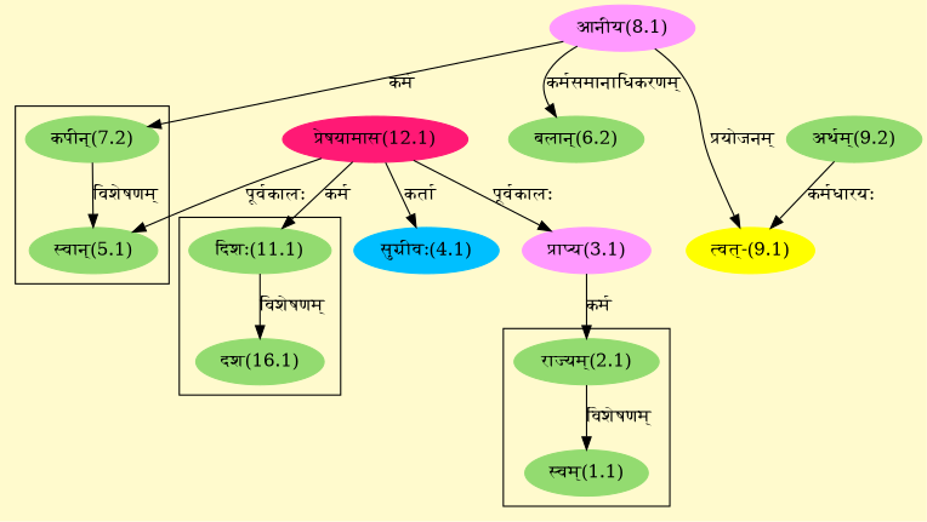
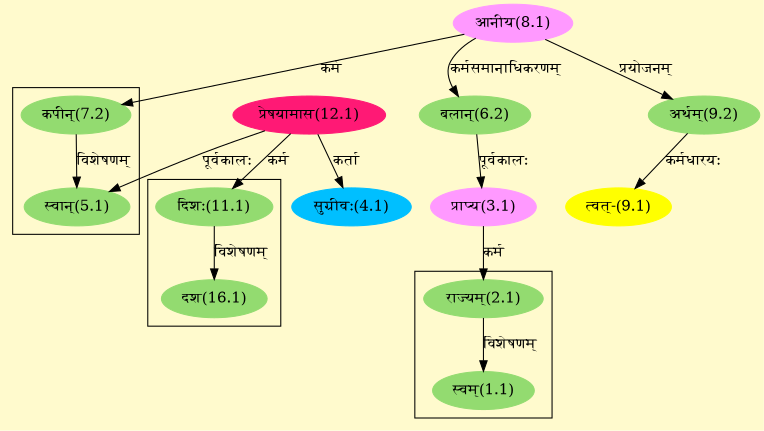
  digraph {
    bgcolor=lemonchiffon1
    compound=true
    rankdir=BT
    node [color="#93DB70" style=filled]
    edge [dir=back]
    n1 [label="स्वम्(1.1)"]
    n2 [label="राज्यम्(2.1)"]
    n3 [label="स्वान्(5.1)"]
    n4 [label="कपीन्(7.2)"]
    n5 [label="दश(16.1)"]
    n6 [label="दिशः(11.1)"]
    n7 [color="#FF99FF" label="प्राप्य(3.1)"]
    n8 [color="#FF1975" label="प्रेषयामास(12.1)"]
    n9 [color="#FF99FF" label="आनीय(8.1)"]
    n10 [color="#00BFFF" label="सुग्रीवः(4.1)"]
    n11 [label="बलान्(6.2)"]
    n12 [color="#FFFF00" label="त्वत्-(9.1)"]
    n13 [label="अर्थम्(9.2)"]
    subgraph cluster_1 {
      n1
      n2
    }
    subgraph cluster_2 {
      n3
      n4
    }
    subgraph cluster_3 {
      n5
      n6
    }
    n1 -> n2 [label="विशेषणम्"]
    n2 -> n7 [label="कर्म"]
    n3 -> n4 [label="विशेषणम्"]
    n3 -> n8 [label="पूर्वकालः"]
    n4 -> n9 [label="कर्म"]
    n5 -> n6 [label="विशेषणम्"]
    n6 -> n8 [label="कर्म"]
-   n7 -> n8 [label="पूर्वकालः"]
+   n7 -> n11 [label="पूर्वकालः"]
    n10 -> n8 [label="कर्ता"]
    n11 -> n9 [label="कर्मसमानाधिकरणम्"]
    n12 -> n13 [label="कर्मधारयः"]
-   n12 -> n9 [label="प्रयोजनम्"]
+   n13 -> n9 [label="प्रयोजनम्"]
  }
